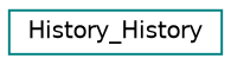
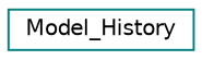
  digraph {
    rankdir=TB
-   n1 [color=teal fillcolor=white fontname=Helvetica fontsize=10 height=0.2 label=History_History shape=record style=filled width=0.4]
+   n1 [color=teal fillcolor=white fontname=Helvetica fontsize=10 height=0.2 label=Model_History shape=record style=filled width=0.4]
  }
